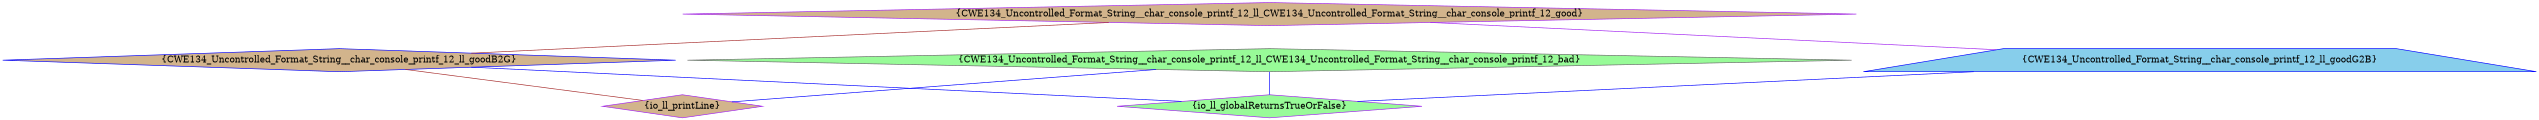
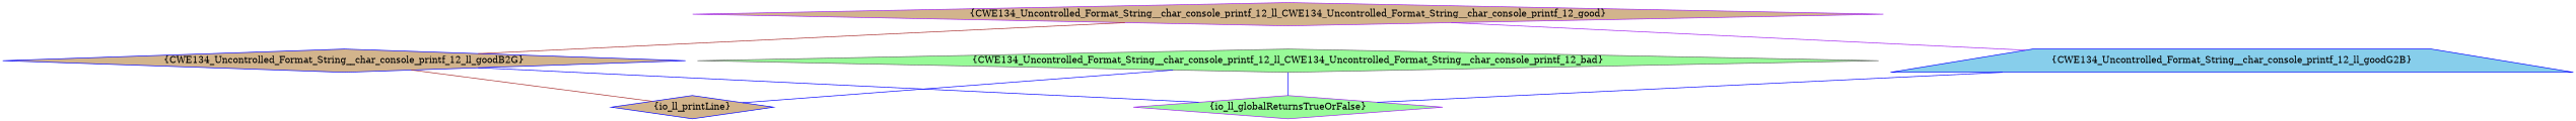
  graph {
    node [style=filled fillcolor=tan color=purple shape=diamond]
    edge [color=blue]
    n1 [label="{CWE134_Uncontrolled_Format_String__char_console_printf_12_ll_goodG2B}" fillcolor=skyblue color=blue shape=trapezium]
    n2 [label="{io_ll_globalReturnsTrueOrFalse}" fillcolor=palegreen]
    n3 [label="{CWE134_Uncontrolled_Format_String__char_console_printf_12_ll_goodB2G}" color=blue]
-   n4 [label="{io_ll_printLine}"]
+   n4 [label="{io_ll_printLine}" color=blue]
    n5 [label="{CWE134_Uncontrolled_Format_String__char_console_printf_12_ll_CWE134_Uncontrolled_Format_String__char_console_printf_12_good}"]
    n6 [label="{CWE134_Uncontrolled_Format_String__char_console_printf_12_ll_CWE134_Uncontrolled_Format_String__char_console_printf_12_bad}" fillcolor=palegreen color=gray40]
    n1 -- n2
    n3 -- n2
    n3 -- n4 [color=brown]
    n5 -- n1 [color=purple]
    n5 -- n3 [color=brown]
    n6 -- n2
    n6 -- n4
  }
